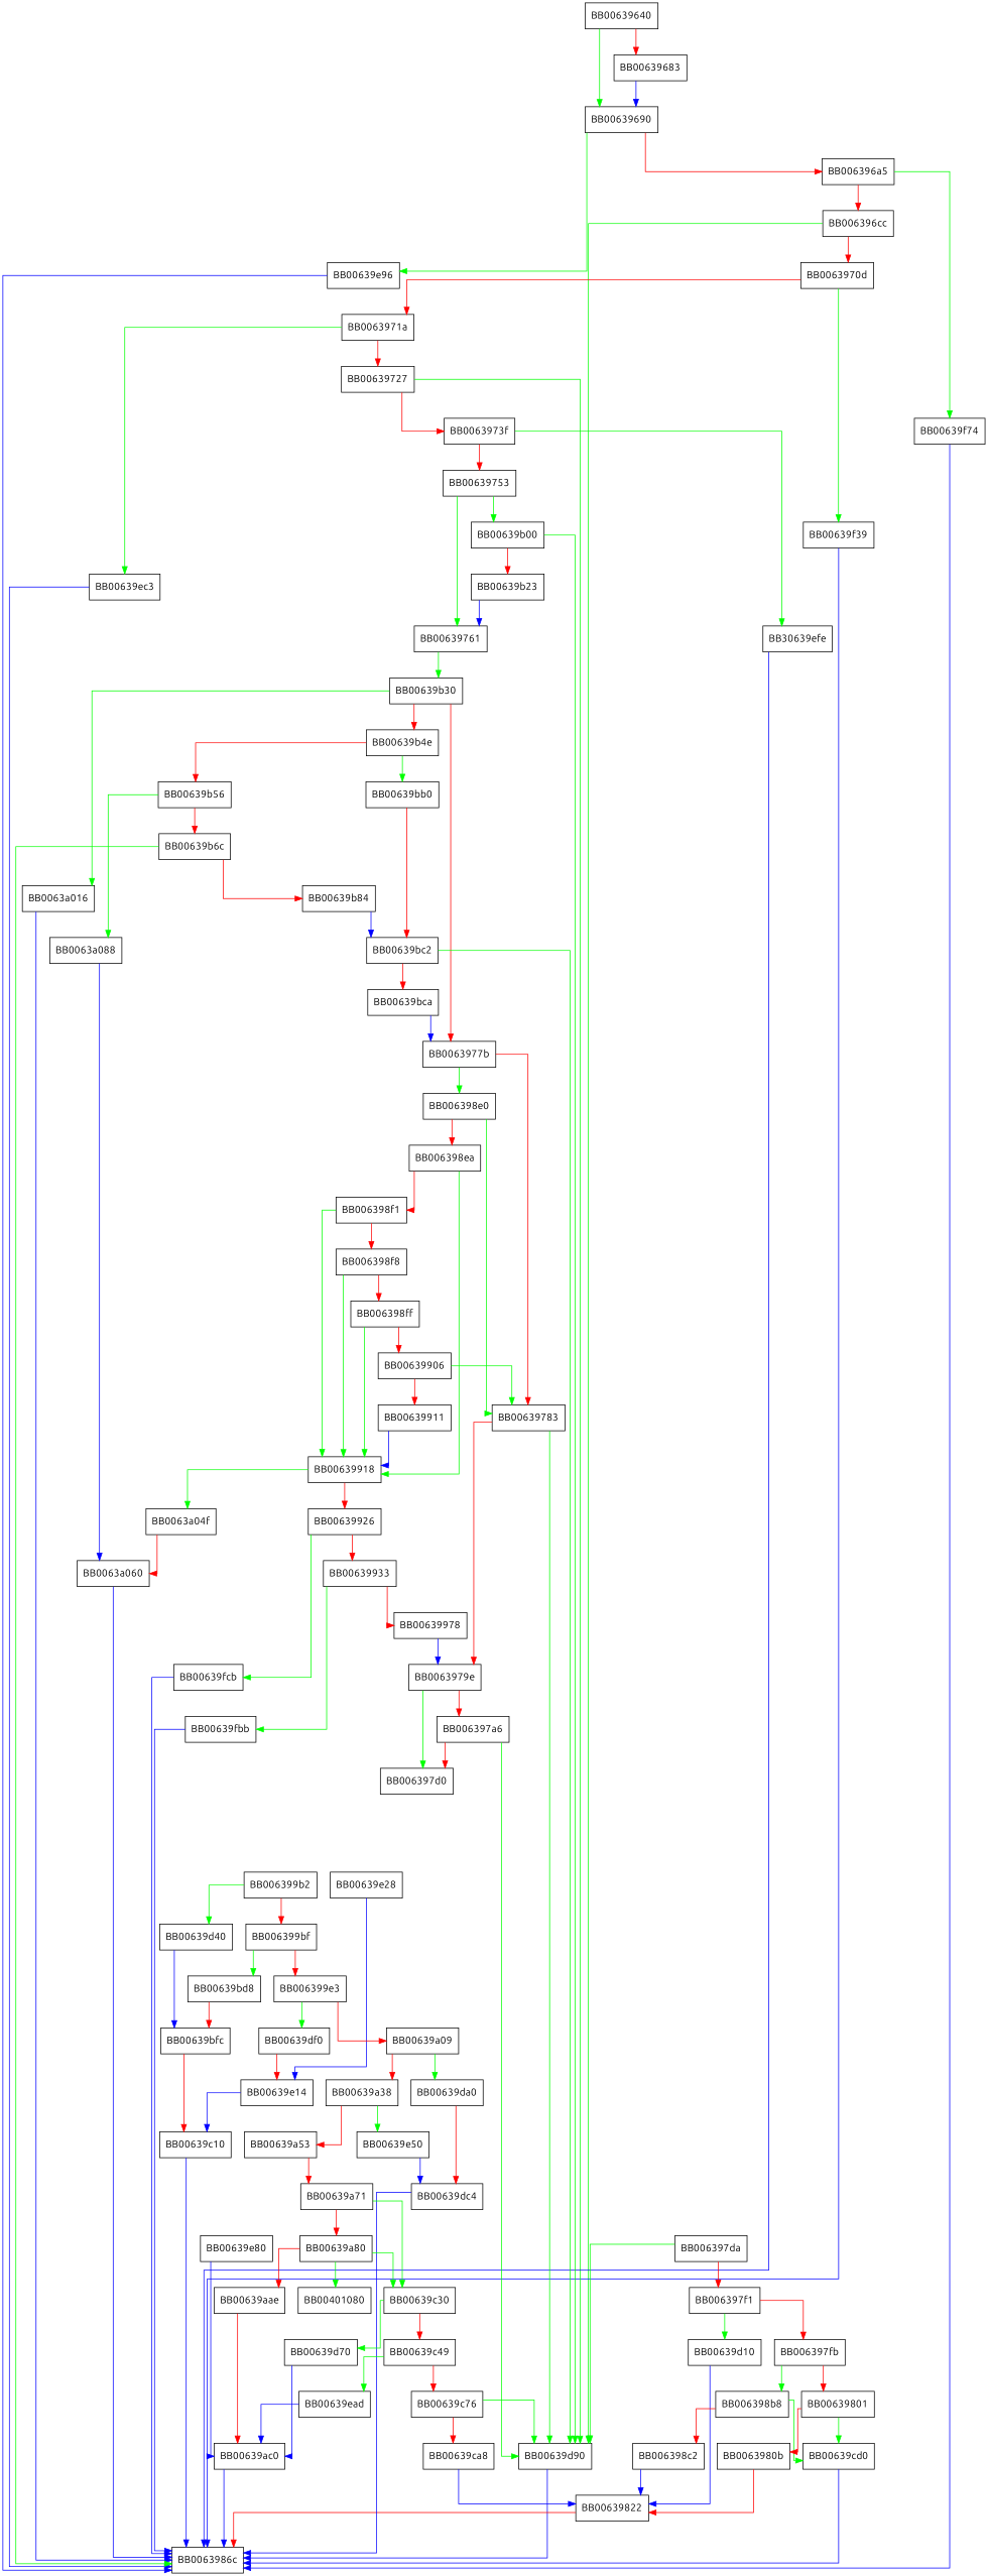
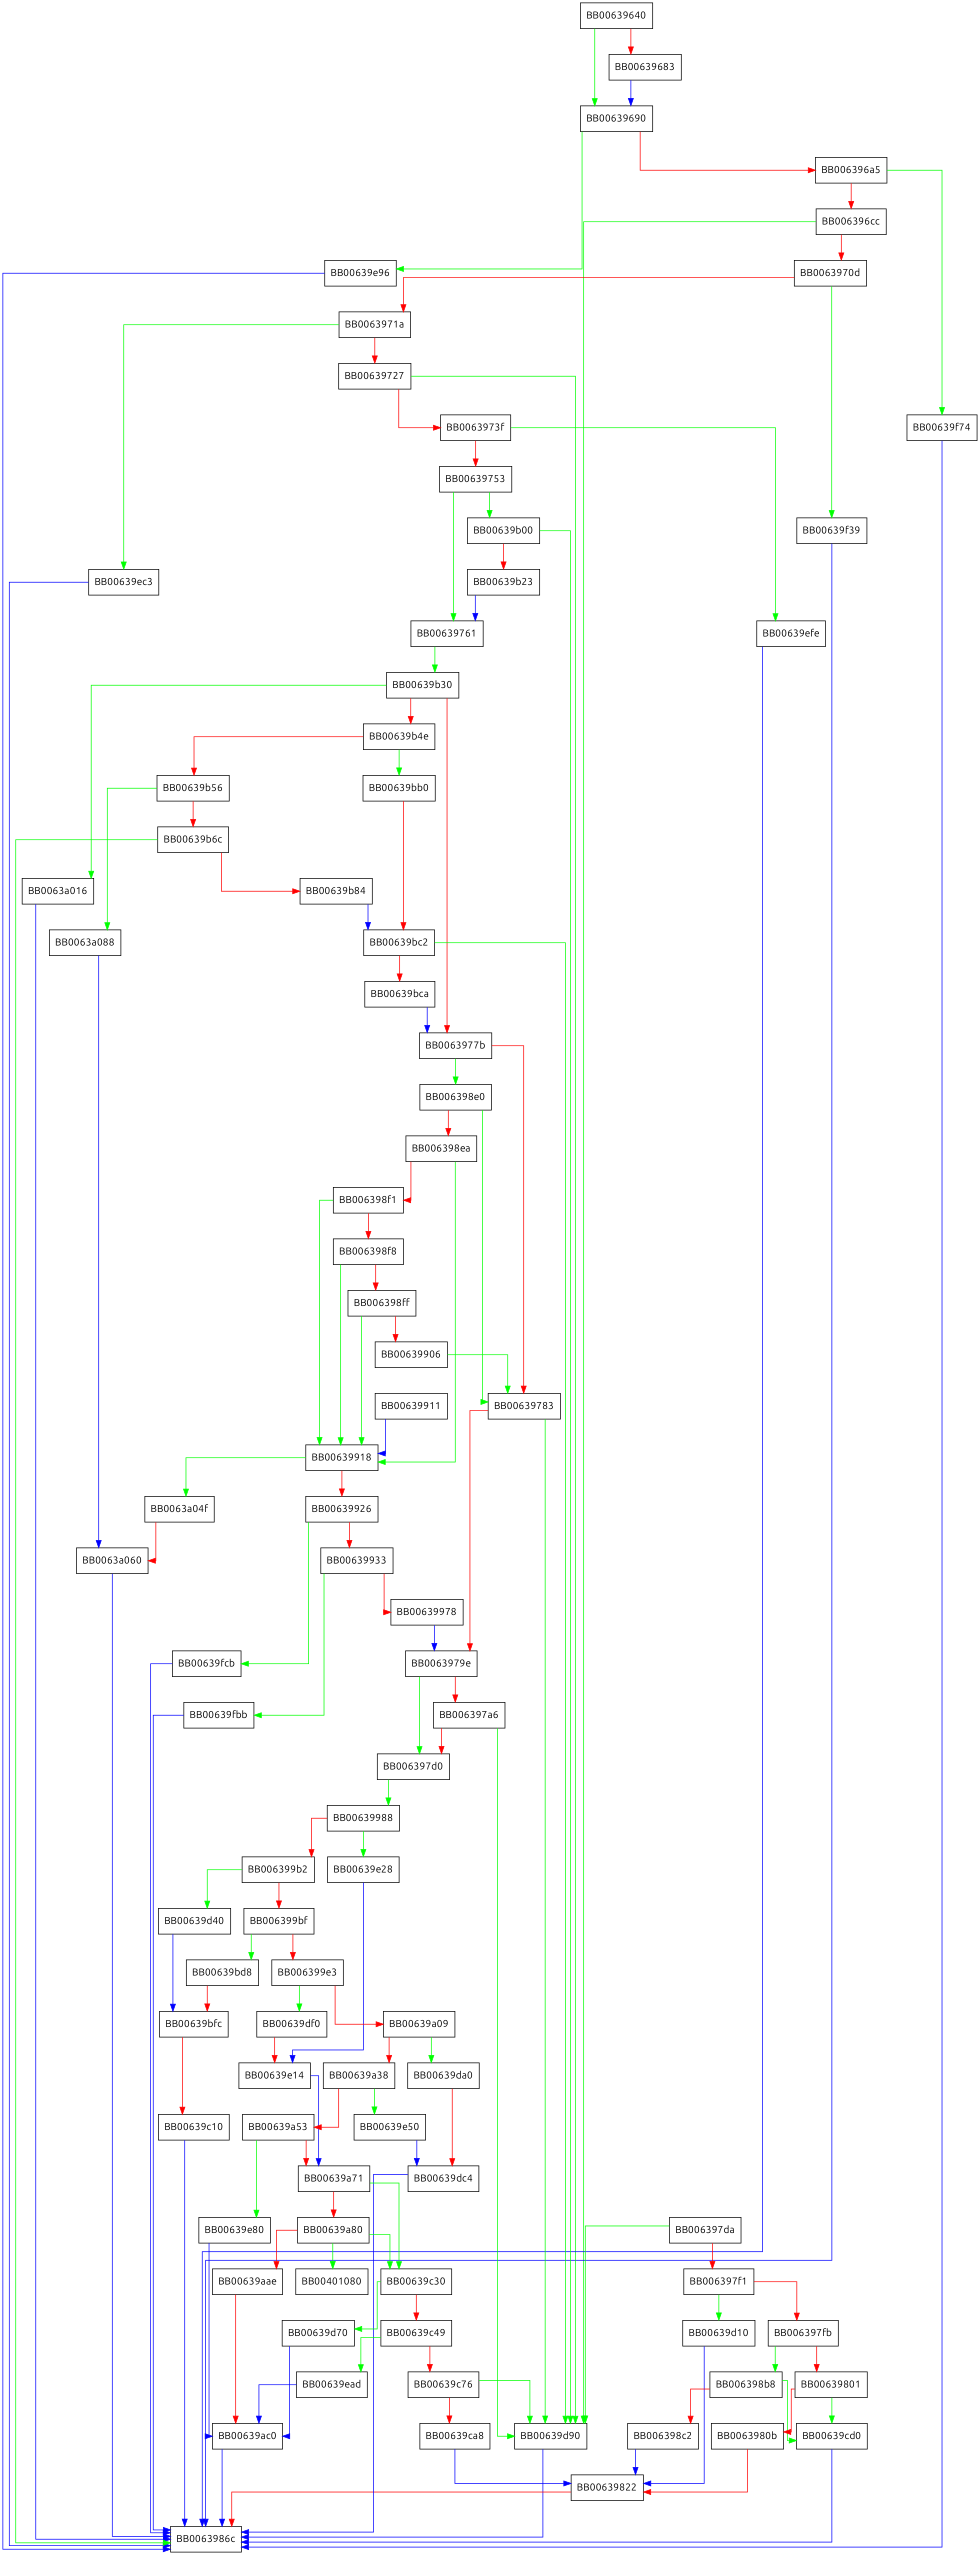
  digraph {
    fontname=Ubuntu
    splines=ortho
    node [fontname=Ubuntu shape=box]
    edge [color=red fontname=Ubuntu]
    BB00639640
    BB00639690
    BB00639683
    BB00639e96
    BB006396a5
    BB0063986c
    BB00639f74
    BB006396cc
    BB00639d90
    BB0063970d
    BB00639f39
    BB0063971a
    BB00639ec3
    BB00639727
    BB0063973f
-   BB00639efe [label=BB30639efe]
+   BB00639efe
    BB00639753
    BB00639b00
    BB00639761
    BB00639b23
    BB00639b30
    BB0063977b
    BB0063a016
    BB00639b4e
    BB006398e0
    BB00639783
    BB00639bb0
    BB00639b56
    BB006398ea
    BB0063979e
    BB00639918
    BB006398f1
    BB006397d0
    BB006397a6
+   BB00639988
    BB00639e28
    BB006399b2
    BB006397da
    BB006397f1
    BB00639e14
    BB00639d40
    BB006399bf
    BB00639d10
    BB006397fb
    BB00639822
    BB006398b8
    BB00639801
    BB00639cd0
    BB006398c2
    BB0063980b
    BB0063a04f
    BB00639926
    BB006398f8
    BB0063a060
    BB00639fcb
    BB00639933
    BB006398ff
    BB00639906
    BB00639911
    BB00639fbb
    BB00639978
    BB00639c10
    BB00639bfc
    BB00639bd8
    BB006399e3
    BB00639df0
    BB00639a09
    BB00639da0
    BB00639a38
    BB00639dc4
    BB00639e50
    BB00639a53
    BB00639e80
    BB00639a71
    BB00639ac0
    BB00639c30
    BB00639a80
    BB00639d70
    BB00639c49
    BB00401080
    BB00639aae
    BB00639ead
    BB00639c76
    BB00639bc2
    BB0063a088
    BB00639b6c
    BB00639bca
    BB00639b84
    BB00639ca8
    BB00639640 -> BB00639690 [color=green]
    BB00639640 -> BB00639683
    BB00639690 -> BB00639e96 [color=green]
    BB00639690 -> BB006396a5
    BB00639683 -> BB00639690 [color=blue]
    BB00639e96 -> BB0063986c [color=blue]
    BB006396a5 -> BB00639f74 [color=green]
    BB006396a5 -> BB006396cc
    BB00639f74 -> BB0063986c [color=blue]
    BB006396cc -> BB00639d90 [color=green]
    BB006396cc -> BB0063970d
    BB00639d90 -> BB0063986c [color=blue]
    BB0063970d -> BB00639f39 [color=green]
    BB0063970d -> BB0063971a
    BB00639f39 -> BB0063986c [color=blue]
    BB0063971a -> BB00639ec3 [color=green]
    BB0063971a -> BB00639727
    BB00639ec3 -> BB0063986c [color=blue]
    BB00639727 -> BB00639d90 [color=green]
    BB00639727 -> BB0063973f
    BB0063973f -> BB00639efe [color=green]
    BB0063973f -> BB00639753
    BB00639efe -> BB0063986c [color=blue]
    BB00639753 -> BB00639b00 [color=green]
    BB00639753 -> BB00639761 [color=green]
    BB00639b00 -> BB00639d90 [color=green]
    BB00639b00 -> BB00639b23
    BB00639761 -> BB00639b30 [color=green]
    BB00639b23 -> BB00639761 [color=blue]
    BB00639b30 -> BB0063977b
    BB00639b30 -> BB0063a016 [color=green]
    BB00639b30 -> BB00639b4e
    BB0063977b -> BB006398e0 [color=green]
    BB0063977b -> BB00639783
    BB0063a016 -> BB0063986c [color=blue]
    BB00639b4e -> BB00639bb0 [color=green]
    BB00639b4e -> BB00639b56
    BB006398e0 -> BB00639783 [color=green]
    BB006398e0 -> BB006398ea
    BB00639783 -> BB00639d90 [color=green]
    BB00639783 -> BB0063979e
    BB00639bb0 -> BB00639bc2
    BB00639b56 -> BB0063a088 [color=green]
    BB00639b56 -> BB00639b6c
    BB006398ea -> BB00639918 [color=green]
    BB006398ea -> BB006398f1
    BB0063979e -> BB006397d0 [color=green]
    BB0063979e -> BB006397a6
    BB00639918 -> BB0063a04f [color=green]
    BB00639918 -> BB00639926
    BB006398f1 -> BB00639918 [color=green]
    BB006398f1 -> BB006398f8
+   BB006397d0 -> BB00639988 [color=green]
    BB006397a6 -> BB00639d90 [color=green]
    BB006397a6 -> BB006397d0
+   BB00639988 -> BB00639e28 [color=green]
+   BB00639988 -> BB006399b2
    BB00639e28 -> BB00639e14 [color=blue]
    BB006399b2 -> BB00639d40 [color=green]
    BB006399b2 -> BB006399bf
    BB006397da -> BB00639d90 [color=green]
    BB006397da -> BB006397f1
    BB006397f1 -> BB00639d10 [color=green]
    BB006397f1 -> BB006397fb
-   BB00639e14 -> BB00639c10 [color=blue]
+   BB00639e14 -> BB00639a71 [color=blue]
    BB00639d40 -> BB00639bfc [color=blue]
    BB006399bf -> BB00639bd8 [color=green]
    BB006399bf -> BB006399e3
    BB00639d10 -> BB00639822 [color=blue]
    BB006397fb -> BB006398b8 [color=green]
    BB006397fb -> BB00639801
    BB00639822 -> BB0063986c
    BB006398b8 -> BB00639cd0 [color=green]
    BB006398b8 -> BB006398c2
    BB00639801 -> BB00639cd0 [color=green]
    BB00639801 -> BB0063980b
    BB00639cd0 -> BB0063986c [color=blue]
    BB006398c2 -> BB00639822 [color=blue]
    BB0063980b -> BB00639822
    BB0063a04f -> BB0063a060
    BB00639926 -> BB00639fcb [color=green]
    BB00639926 -> BB00639933
    BB006398f8 -> BB00639918 [color=green]
    BB006398f8 -> BB006398ff
    BB0063a060 -> BB0063986c [color=blue]
    BB00639fcb -> BB0063986c [color=blue]
    BB00639933 -> BB00639fbb [color=green]
    BB00639933 -> BB00639978
    BB006398ff -> BB00639918 [color=green]
    BB006398ff -> BB00639906
    BB00639906 -> BB00639783 [color=green]
-   BB00639906 -> BB00639911
    BB00639911 -> BB00639918 [color=blue]
    BB00639fbb -> BB0063986c [color=blue]
    BB00639978 -> BB0063979e [color=blue]
    BB00639c10 -> BB0063986c [color=blue]
    BB00639bfc -> BB00639c10
    BB00639bd8 -> BB00639bfc
    BB006399e3 -> BB00639df0 [color=green]
    BB006399e3 -> BB00639a09
    BB00639df0 -> BB00639e14
    BB00639a09 -> BB00639da0 [color=green]
    BB00639a09 -> BB00639a38
    BB00639da0 -> BB00639dc4
    BB00639a38 -> BB00639e50 [color=green]
    BB00639a38 -> BB00639a53
    BB00639dc4 -> BB0063986c [color=blue]
    BB00639e50 -> BB00639dc4 [color=blue]
+   BB00639a53 -> BB00639e80 [color=green]
    BB00639a53 -> BB00639a71
    BB00639e80 -> BB00639ac0 [color=blue]
    BB00639a71 -> BB00639c30 [color=green]
    BB00639a71 -> BB00639a80
    BB00639ac0 -> BB0063986c [color=blue]
    BB00639c30 -> BB00639d70 [color=green]
    BB00639c30 -> BB00639c49
    BB00639a80 -> BB00639c30 [color=green]
    BB00639a80 -> BB00401080 [color=green]
    BB00639a80 -> BB00639aae
    BB00639d70 -> BB00639ac0 [color=blue]
    BB00639c49 -> BB00639ead [color=green]
    BB00639c49 -> BB00639c76
    BB00639aae -> BB00639ac0
    BB00639ead -> BB00639ac0 [color=blue]
    BB00639c76 -> BB00639d90 [color=green]
    BB00639c76 -> BB00639ca8
    BB00639bc2 -> BB00639d90 [color=green]
    BB00639bc2 -> BB00639bca
    BB0063a088 -> BB0063a060 [color=blue]
    BB00639b6c -> BB0063986c [color=green]
    BB00639b6c -> BB00639b84
    BB00639bca -> BB0063977b [color=blue]
    BB00639b84 -> BB00639bc2 [color=blue]
    BB00639ca8 -> BB00639822 [color=blue]
  }
